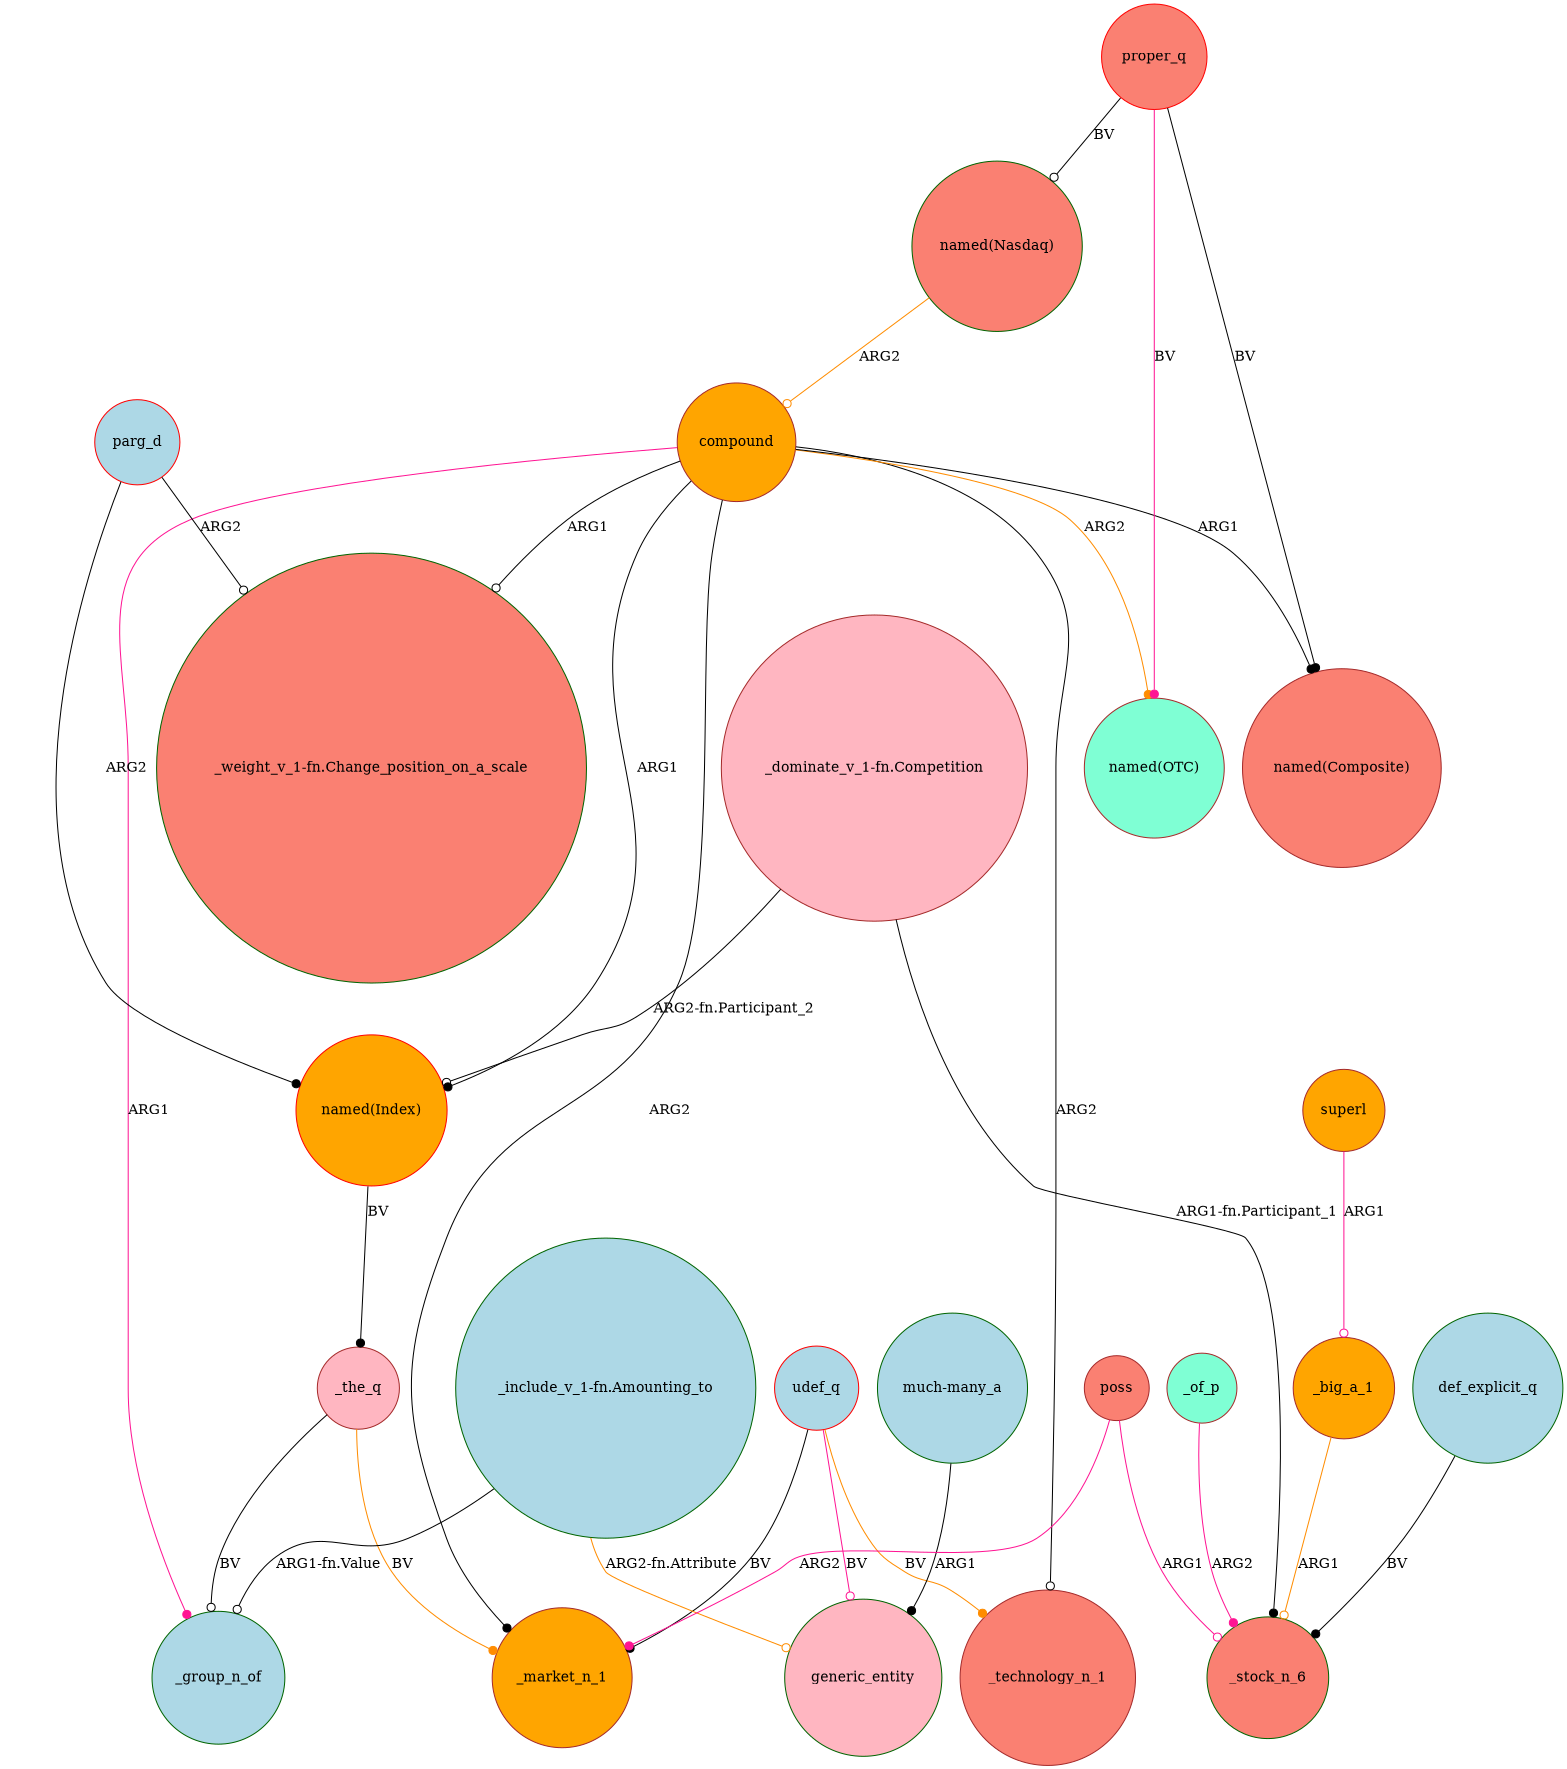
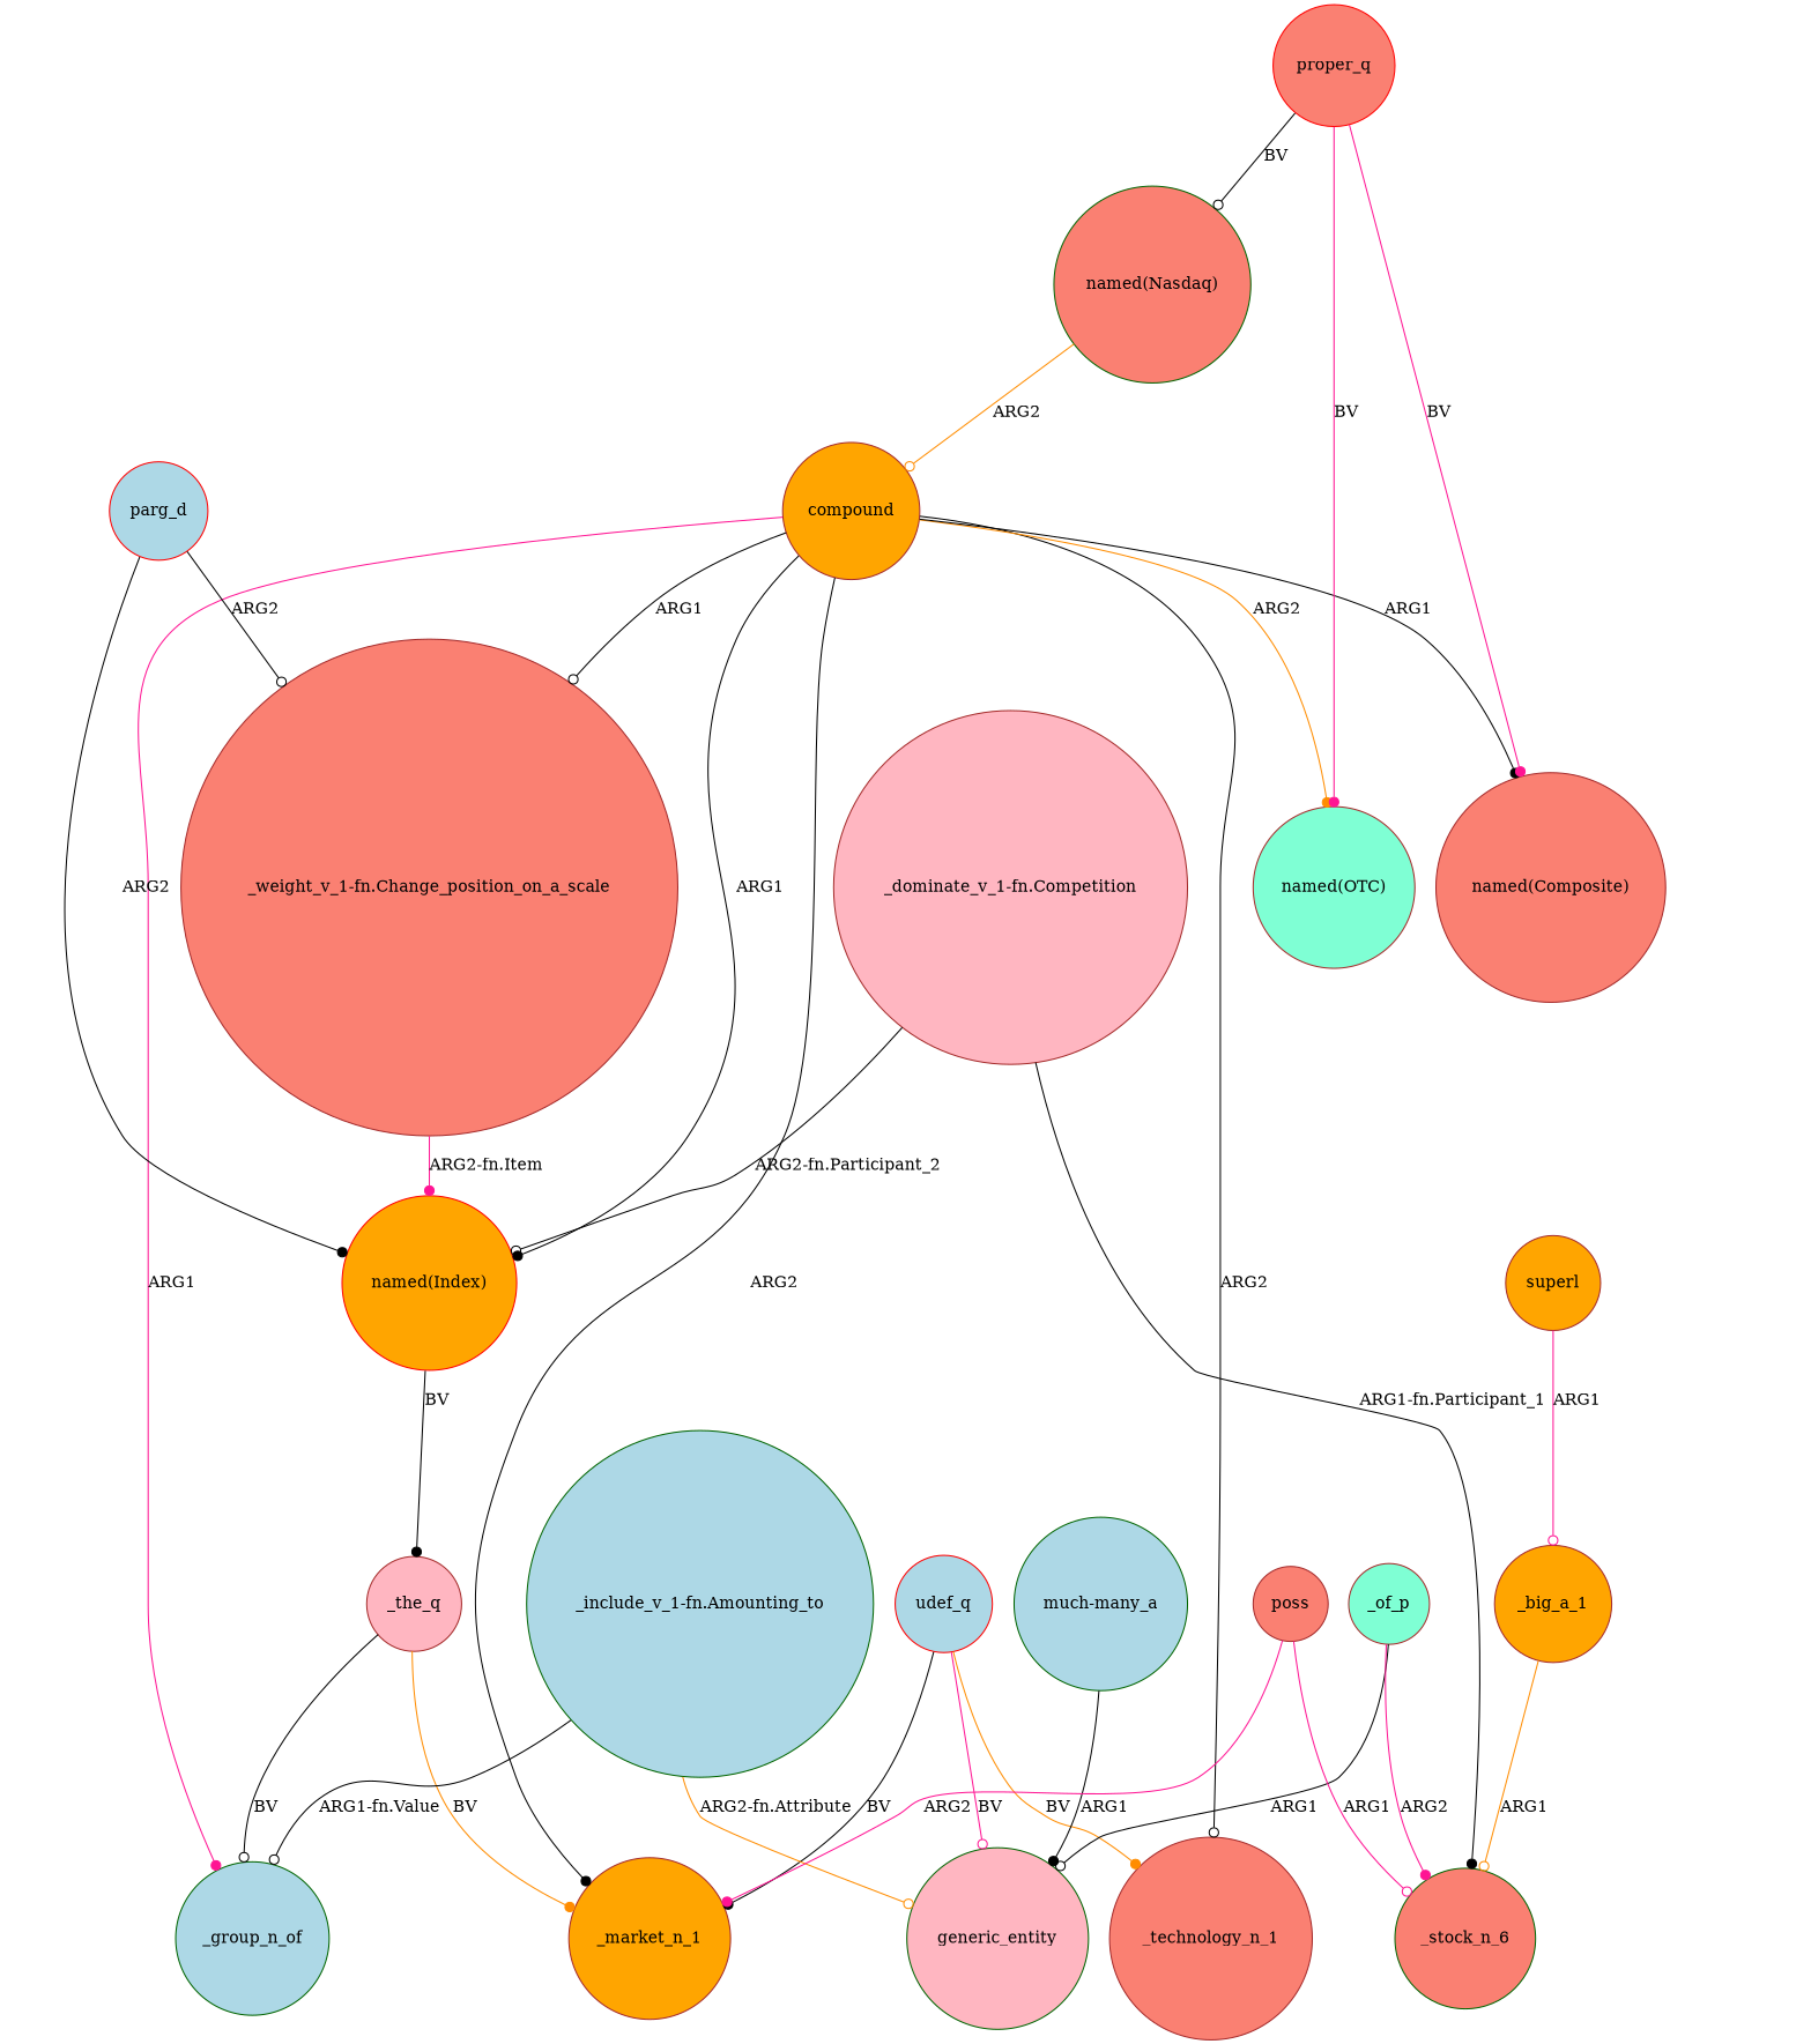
  digraph {
    node [color=brown fillcolor=salmon shape=circle style=filled]
    edge [arrowhead=dot color=black]
    udef_q [color=red fillcolor=lightblue]
    _market_n_1 [fillcolor=orange]
    generic_entity [color=darkgreen fillcolor=lightpink]
    _technology_n_1
    compound [fillcolor=orange]
    "named(Index)" [color=red fillcolor=orange]
    _group_n_of [color=darkgreen fillcolor=lightblue]
    "named(OTC)" [fillcolor=aquamarine]
    "named(Composite)"
-   "_weight_v_1-fn.Change_position_on_a_scale" [color=darkgreen]
+   "_weight_v_1-fn.Change_position_on_a_scale"
    _the_q [fillcolor=lightpink]
    "named(Nasdaq)" [color=darkgreen]
    proper_q [color=red]
    _big_a_1 [fillcolor=orange]
    n15 [color=darkgreen label=_stock_n_6]
    "_dominate_v_1-fn.Competition" [fillcolor=lightpink]
    _of_p [fillcolor=aquamarine]
-   def_explicit_q [color=darkgreen fillcolor=lightblue]
    "_include_v_1-fn.Amounting_to" [color=darkgreen fillcolor=lightblue]
    superl [fillcolor=orange]
    "much-many_a" [color=darkgreen fillcolor=lightblue]
    poss
    parg_d [color=red fillcolor=lightblue]
    udef_q -> _market_n_1 [label=BV]
    udef_q -> generic_entity [arrowhead=odot color=deeppink label=BV]
    udef_q -> _technology_n_1 [color=darkorange label=BV]
    compound -> _market_n_1 [label=ARG2]
    compound -> _technology_n_1 [arrowhead=odot label=ARG2]
    compound -> "named(Index)" [label=ARG1]
    compound -> _group_n_of [color=deeppink label=ARG1]
    compound -> "named(OTC)" [color=darkorange label=ARG2]
    compound -> "named(Composite)" [label=ARG1]
    compound -> "_weight_v_1-fn.Change_position_on_a_scale" [arrowhead=odot label=ARG1]
    "named(Index)" -> _the_q [label=BV]
+   "_weight_v_1-fn.Change_position_on_a_scale" -> "named(Index)" [color=deeppink label="ARG2-fn.Item"]
    _the_q -> _market_n_1 [color=darkorange label=BV]
    _the_q -> _group_n_of [arrowhead=odot label=BV]
    "named(Nasdaq)" -> compound [arrowhead=odot color=darkorange label=ARG2]
    proper_q -> "named(OTC)" [color=deeppink label=BV]
-   proper_q -> "named(Composite)" [label=BV]
+   proper_q -> "named(Composite)" [color=deeppink label=BV]
    proper_q -> "named(Nasdaq)" [arrowhead=odot label=BV]
    _big_a_1 -> n15 [arrowhead=odot color=darkorange label=ARG1]
    "_dominate_v_1-fn.Competition" -> "named(Index)" [arrowhead=odot label="ARG2-fn.Participant_2"]
    "_dominate_v_1-fn.Competition" -> n15 [label="ARG1-fn.Participant_1"]
+   _of_p -> generic_entity [arrowhead=odot label=ARG1]
    _of_p -> n15 [color=deeppink label=ARG2]
-   def_explicit_q -> n15 [label=BV]
    "_include_v_1-fn.Amounting_to" -> generic_entity [arrowhead=odot color=darkorange label="ARG2-fn.Attribute"]
    "_include_v_1-fn.Amounting_to" -> _group_n_of [arrowhead=odot label="ARG1-fn.Value"]
    superl -> _big_a_1 [arrowhead=odot color=deeppink label=ARG1]
    "much-many_a" -> generic_entity [label=ARG1]
    poss -> _market_n_1 [color=deeppink label=ARG2]
    poss -> n15 [arrowhead=odot color=deeppink label=ARG1]
    parg_d -> "named(Index)" [label=ARG2]
    parg_d -> "_weight_v_1-fn.Change_position_on_a_scale" [arrowhead=odot label=ARG2]
  }
